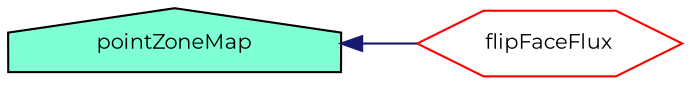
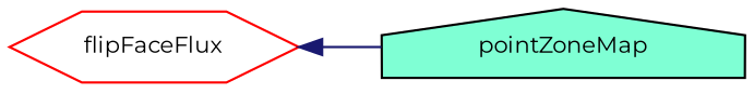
  digraph {
    rankdir=LR
    fontname=Montserrat
    node [fontname=Montserrat fontsize=10 style=filled]
    n1 [color=black fillcolor=aquamarine fontcolor=black height=0.2 label=pointZoneMap shape=house width=0.4]
    n2 [color=red height=0.2 label=flipFaceFlux shape=hexagon width=0.4 fillcolor=white]
-   n1 -> n2 [color=midnightblue dir=back fontname=Montserrat fontsize=10 labelfontname=FreeSans labelfontsize=10 style=solid]
+   n2 -> n1 [color=midnightblue dir=back fontname=Montserrat fontsize=10 labelfontname=FreeSans labelfontsize=10 style=solid]
  }
